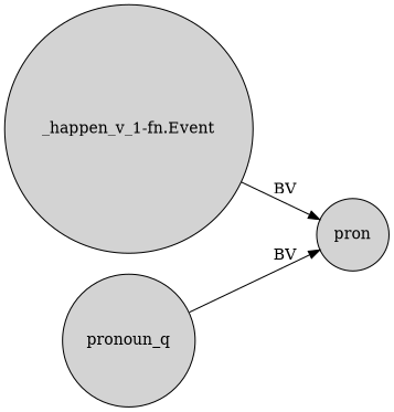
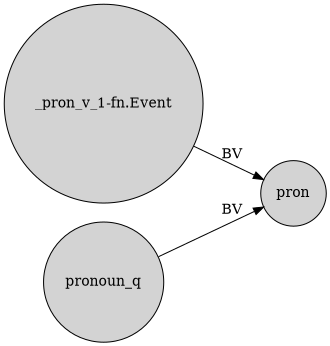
  digraph {
    rankdir=LR
    node [shape=circle style=filled]
-   "_happen_v_1-fn.Event"
+   "_happen_v_1-fn.Event" [label="_pron_v_1-fn.Event"]
    pron
    pronoun_q
    "_happen_v_1-fn.Event" -> pron [label=BV]
    pronoun_q -> pron [label=BV]
  }
